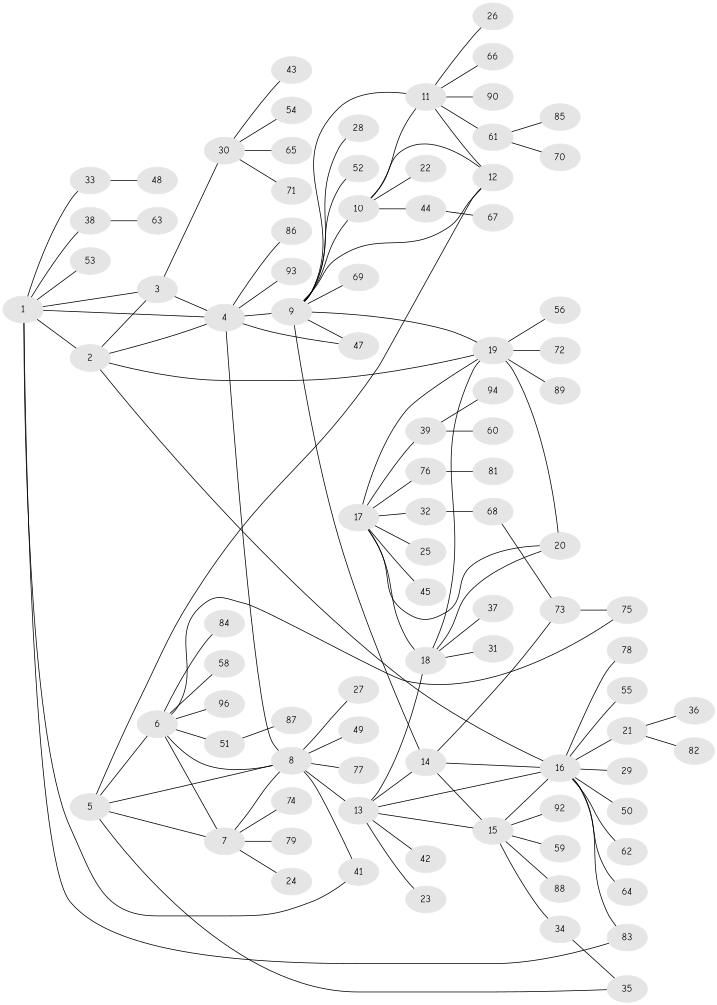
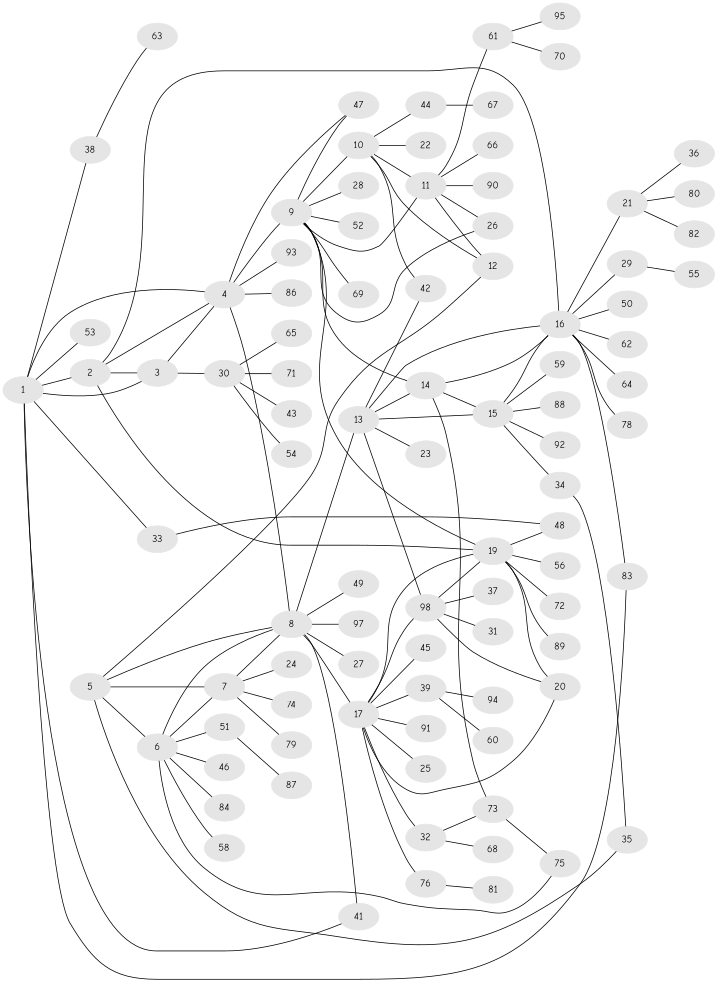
  graph {
    fontname="Comic Neue"
    rankdir=LR
    node [color=gray90 fontname="Comic Neue" style=filled]
    edge [fontname="Comic Neue"]
    1
    2
    3
    4
    33
    38
    41
    53
    83
    16
    19
    30
    8
    9
    47
    86
    93
    48
    63
    21
    29
    50
    62
    64
    78
    20
    56
    72
    89
    43
    54
    65
    71
    13
    17
    27
    49
-   77
+   77 [label=97]
    12
    10
    11
    14
    28
    52
    69
    5
    6
    7
    35
-   46 [label=96]
+   46
    51
    58
    75
    84
    24
    74
    79
    87
    42
    15
-   18
+   18 [label=98]
    23
    25
    32
    39
    45
    76
+   91
    22
    44
    26
    61
    66
    90
    73
    67
    70
-   85
+   85 [label=95]
    34
    59
    88
    92
    31
    37
    36
+   80
    82
    55
    68
    60
    94
    81
    1 -- 2
    1 -- 3
    1 -- 4
    1 -- 33
    1 -- 38
    1 -- 41
    1 -- 53
    1 -- 83
    2 -- 3
    2 -- 4
    2 -- 16
    2 -- 19
    3 -- 4
    3 -- 30
    4 -- 8
    4 -- 9
    4 -- 47
    4 -- 86
    4 -- 93
    33 -- 48
    38 -- 63
    16 -- 83
    16 -- 21
    16 -- 29
    16 -- 50
    16 -- 62
    16 -- 64
    16 -- 78
+   19 -- 48
    19 -- 20
    19 -- 56
    19 -- 72
    19 -- 89
    30 -- 43
    30 -- 54
    30 -- 65
    30 -- 71
    8 -- 41
    8 -- 13
+   8 -- 17
    8 -- 27
    8 -- 49
    8 -- 77
    9 -- 19
    9 -- 47
-   9 -- 12
+   9 -- 26
    9 -- 10
    9 -- 11
    9 -- 14
    9 -- 28
    9 -- 52
    9 -- 69
    21 -- 36
+   21 -- 80
    21 -- 82
-   16 -- 55
+   29 -- 55
    13 -- 16
    13 -- 14
    13 -- 42
    13 -- 15
    13 -- 18
    13 -- 23
    17 -- 19
    17 -- 20
    17 -- 18
    17 -- 25
    17 -- 32
    17 -- 39
    17 -- 45
    17 -- 76
+   17 -- 91
    10 -- 12
    10 -- 11
+   10 -- 42
    10 -- 22
    10 -- 44
    11 -- 12
    11 -- 26
    11 -- 61
    11 -- 66
    11 -- 90
    14 -- 16
    14 -- 15
    14 -- 73
    5 -- 8
    5 -- 12
    5 -- 6
    5 -- 7
    5 -- 35
    6 -- 8
    6 -- 7
    6 -- 46
    6 -- 51
    6 -- 58
    6 -- 75
    6 -- 84
    7 -- 8
    7 -- 24
    7 -- 74
    7 -- 79
    51 -- 87
    15 -- 16
    15 -- 34
    15 -- 59
    15 -- 88
    15 -- 92
    18 -- 19
    18 -- 20
    18 -- 31
    18 -- 37
    32 -- 68
    39 -- 60
    39 -- 94
    76 -- 81
    44 -- 67
    61 -- 70
    61 -- 85
    73 -- 75
    34 -- 35
-   68 -- 73
+   32 -- 73
  }
